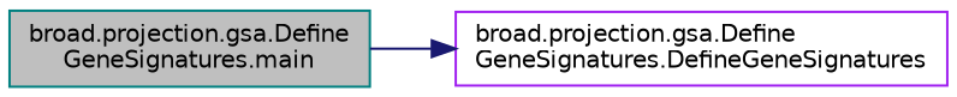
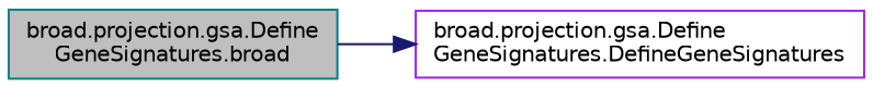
  digraph {
    rankdir=LR
    node [fontname=Helvetica fontsize=10 shape=record style=filled]
-   n1 [color=teal fillcolor=grey75 fontcolor=black height=0.2 label="broad.projection.gsa.Define\lGeneSignatures.main" width=0.4]
+   n1 [color=teal fillcolor=grey75 fontcolor=black height=0.2 label="broad.projection.gsa.Define\lGeneSignatures.broad" width=0.4]
    n2 [color=purple fillcolor=white height=0.2 label="broad.projection.gsa.Define\lGeneSignatures.DefineGeneSignatures" width=0.4]
    n1 -> n2 [color=midnightblue fontname=Helvetica fontsize=10 labelfontname=Helvetica labelfontsize=10 style=solid]
  }
